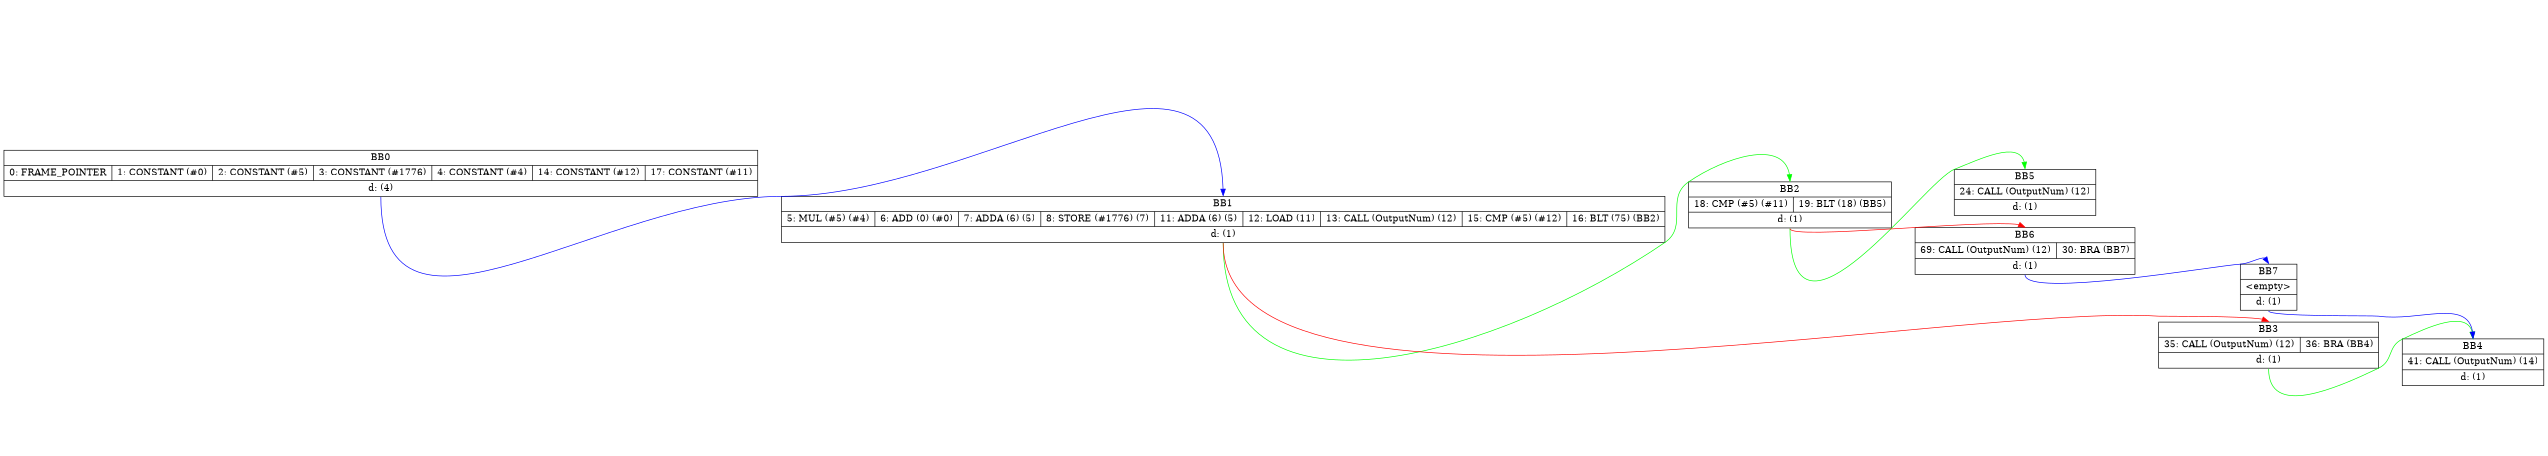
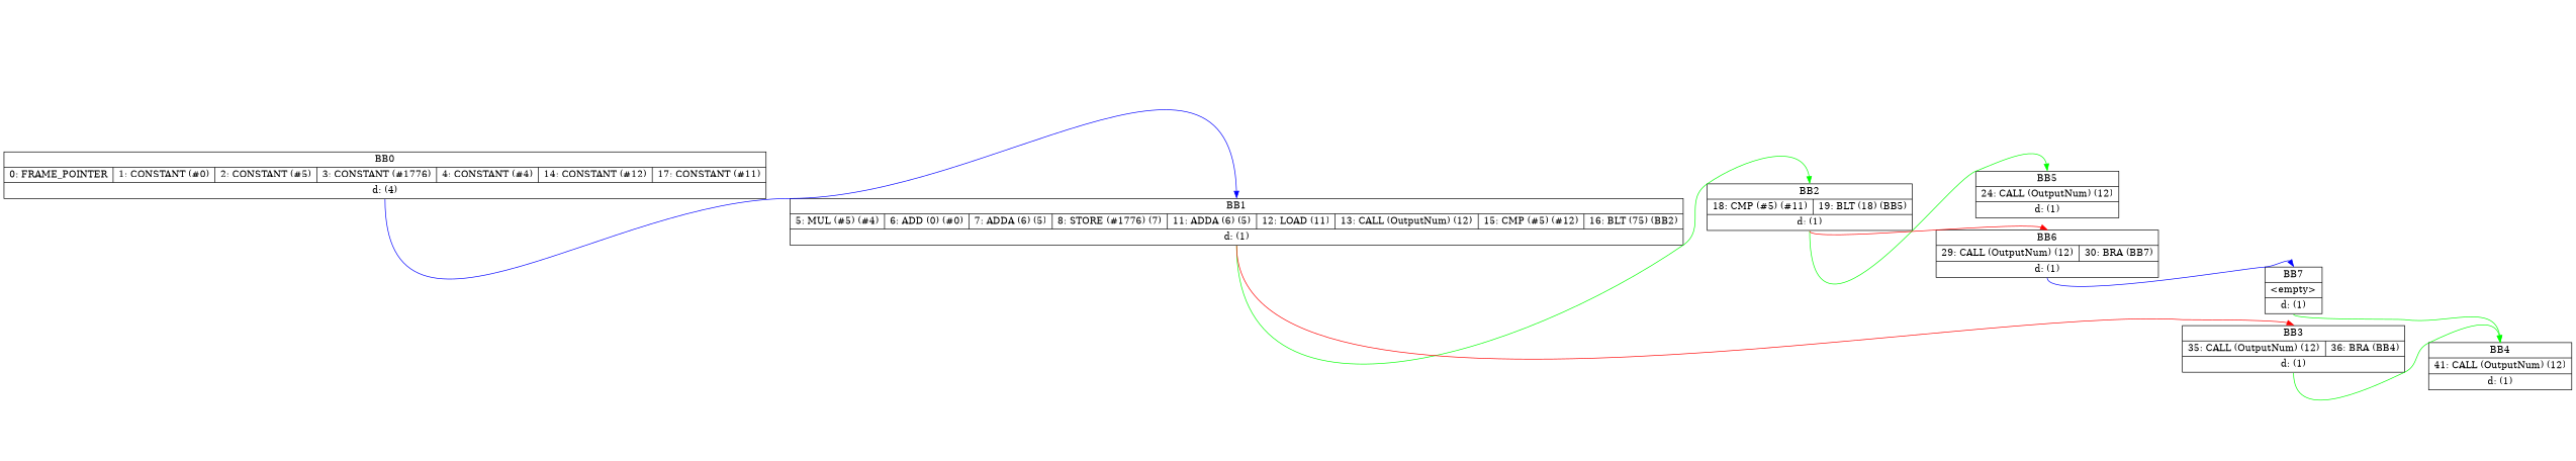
  digraph {
    rankdir=LR
    node [shape=record]
    edge [color=blue headport=n tailport=s]
    n1 [label="<b>BB0 | {0: FRAME_POINTER|1: CONSTANT (#0)|2: CONSTANT (#5)|3: CONSTANT (#1776)|4: CONSTANT (#4)|14: CONSTANT (#12)|17: CONSTANT (#11)} | d: (4)\n"]
    n2 [label="<b>BB1 | {5: MUL (#5)  (#4)|6: ADD (0)  (#0)|7: ADDA (6)  (5)|8: STORE (#1776)  (7)|11: ADDA (6)  (5)|12: LOAD (11)|13: CALL (OutputNum) (12)|15: CMP (#5)  (#12)|16: BLT (75) (BB2)} | d: (1)\n"]
    n3 [label="<b>BB2 | {18: CMP (#5)  (#11)|19: BLT (18) (BB5)} | d: (1)\n"]
    n4 [label="<b>BB3 | {35: CALL (OutputNum) (12)|36: BRA (BB4)} | d: (1)\n"]
    n5 [label="<b>BB5 | {24: CALL (OutputNum) (12)} | d: (1)\n"]
-   n6 [label="<b>BB6 | {69: CALL (OutputNum) (12)|30: BRA (BB7)} | d: (1)\n"]
-   n7 [label="<b>BB4 | {41: CALL (OutputNum) (14)} | d: (1)\n"]
+   n6 [label="<b>BB6 | {29: CALL (OutputNum) (12)|30: BRA (BB7)} | d: (1)\n"]
+   n7 [label="<b>BB4 | {41: CALL (OutputNum) (12)} | d: (1)\n"]
    n8 [label="<b>BB7 | {\<empty\>} | d: (1)\n"]
    n1 -> n2
    n2 -> n3 [color=green]
    n2 -> n4 [color=red]
    n3 -> n5 [color=green]
    n3 -> n6 [color=red]
    n4 -> n7 [color=green]
    n6 -> n8
-   n8 -> n7
+   n8 -> n7 [color=green]
  }
